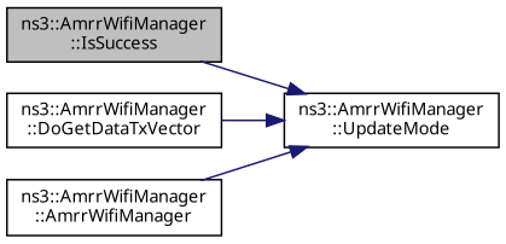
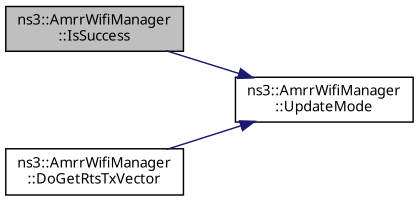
  digraph {
    fontname="Noto Sans"
    rankdir=RL
    node [color=black fillcolor=white fontname="Noto Sans" fontsize=10 shape=record style=filled]
    edge [color=midnightblue dir=back fontname="Noto Sans" fontsize=10 labelfontname=Helvetica labelfontsize=10 style=solid]
    n1 [fillcolor=grey75 fontcolor=black height=0.2 label="ns3::AmrrWifiManager\l::IsSuccess" width=0.4]
    n2 [height=0.2 label="ns3::AmrrWifiManager\l::UpdateMode" width=0.4]
-   n3 [height=0.2 label="ns3::AmrrWifiManager\l::DoGetDataTxVector" width=0.4]
-   n4 [height=0.2 label="ns3::AmrrWifiManager\l::AmrrWifiManager" width=0.4]
+   n4 [height=0.2 label="ns3::AmrrWifiManager\l::DoGetRtsTxVector" width=0.4]
    n2 -> n1
-   n2 -> n3
    n2 -> n4
  }
